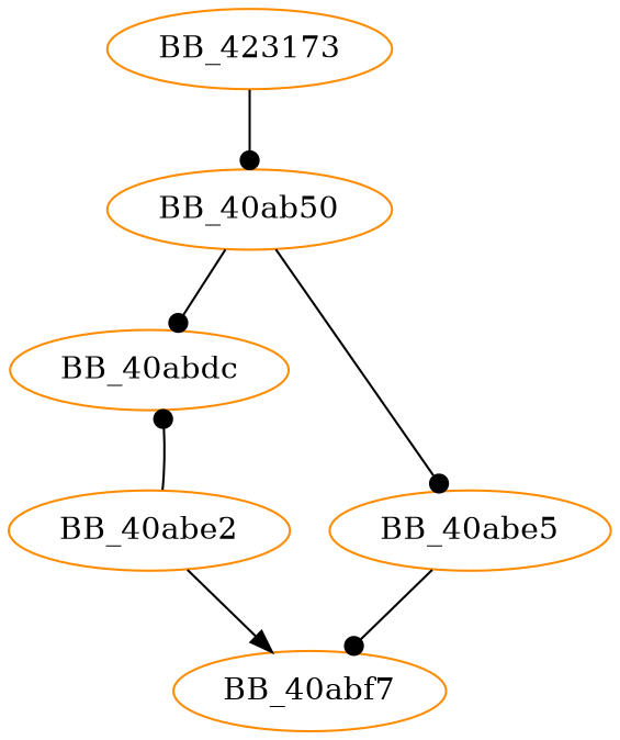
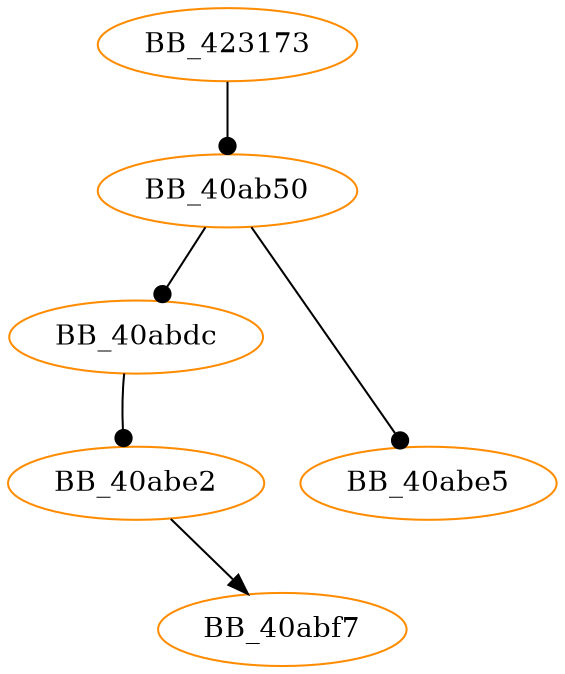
  digraph {
    node [color=darkorange]
    edge [arrowhead=dot]
    BB_40ab50
    BB_40abdc
    BB_40abe5
    BB_40abe2
    BB_40abf7
    BB_423173
    BB_40ab50 -> BB_40abdc
    BB_40ab50 -> BB_40abe5
-   BB_40abe2 -> BB_40abdc
-   BB_40abe5 -> BB_40abf7
+   BB_40abdc -> BB_40abe2
    BB_40abe2 -> BB_40abf7 [arrowhead=normal]
    BB_423173 -> BB_40ab50
  }
